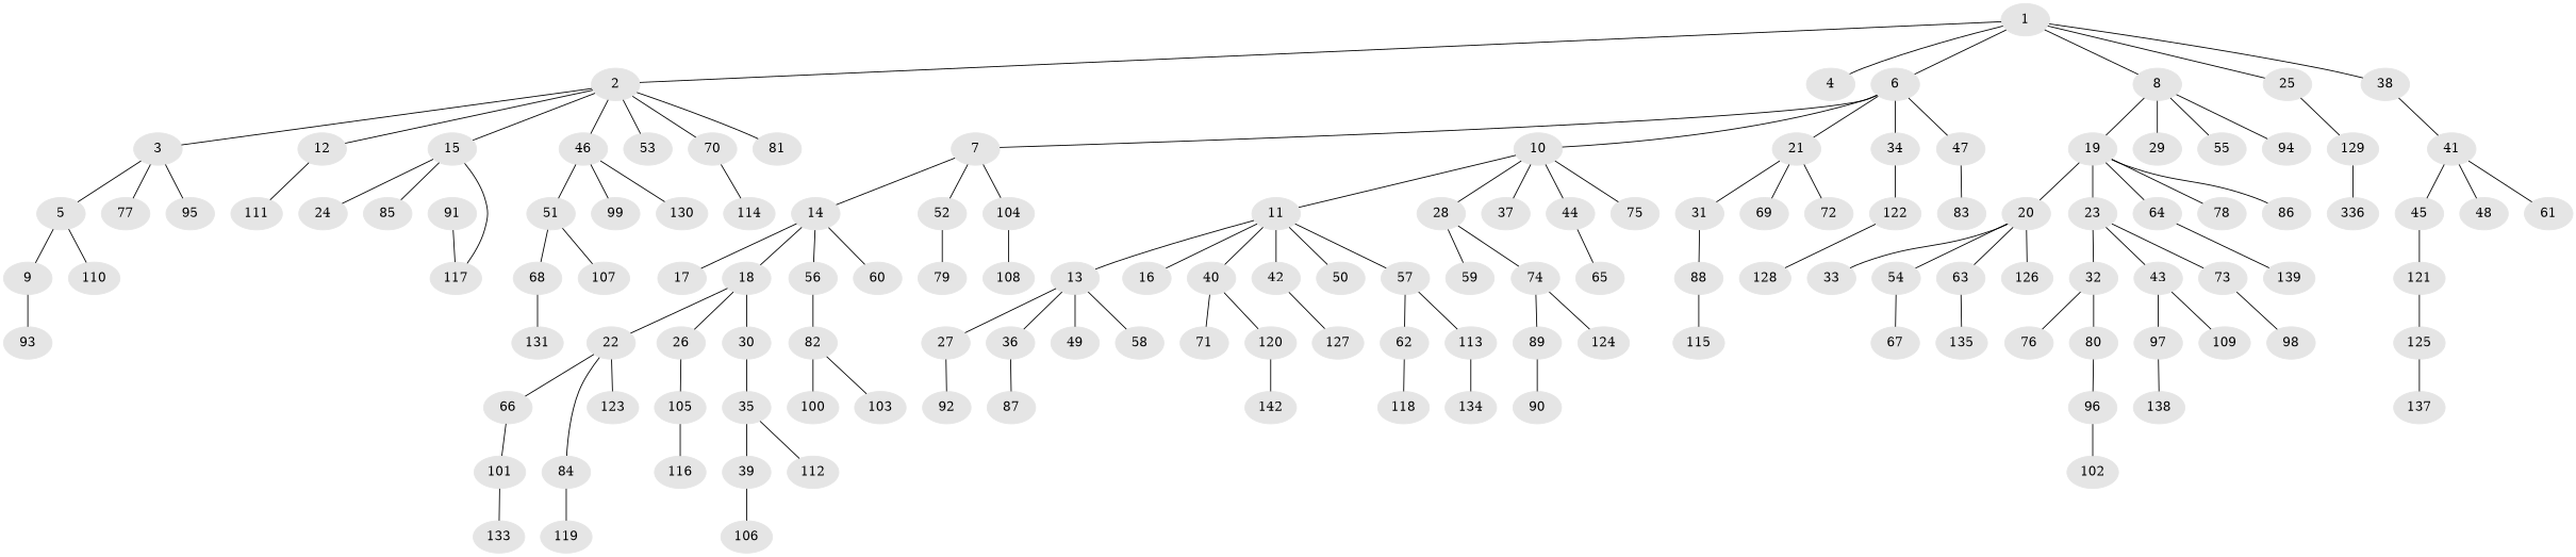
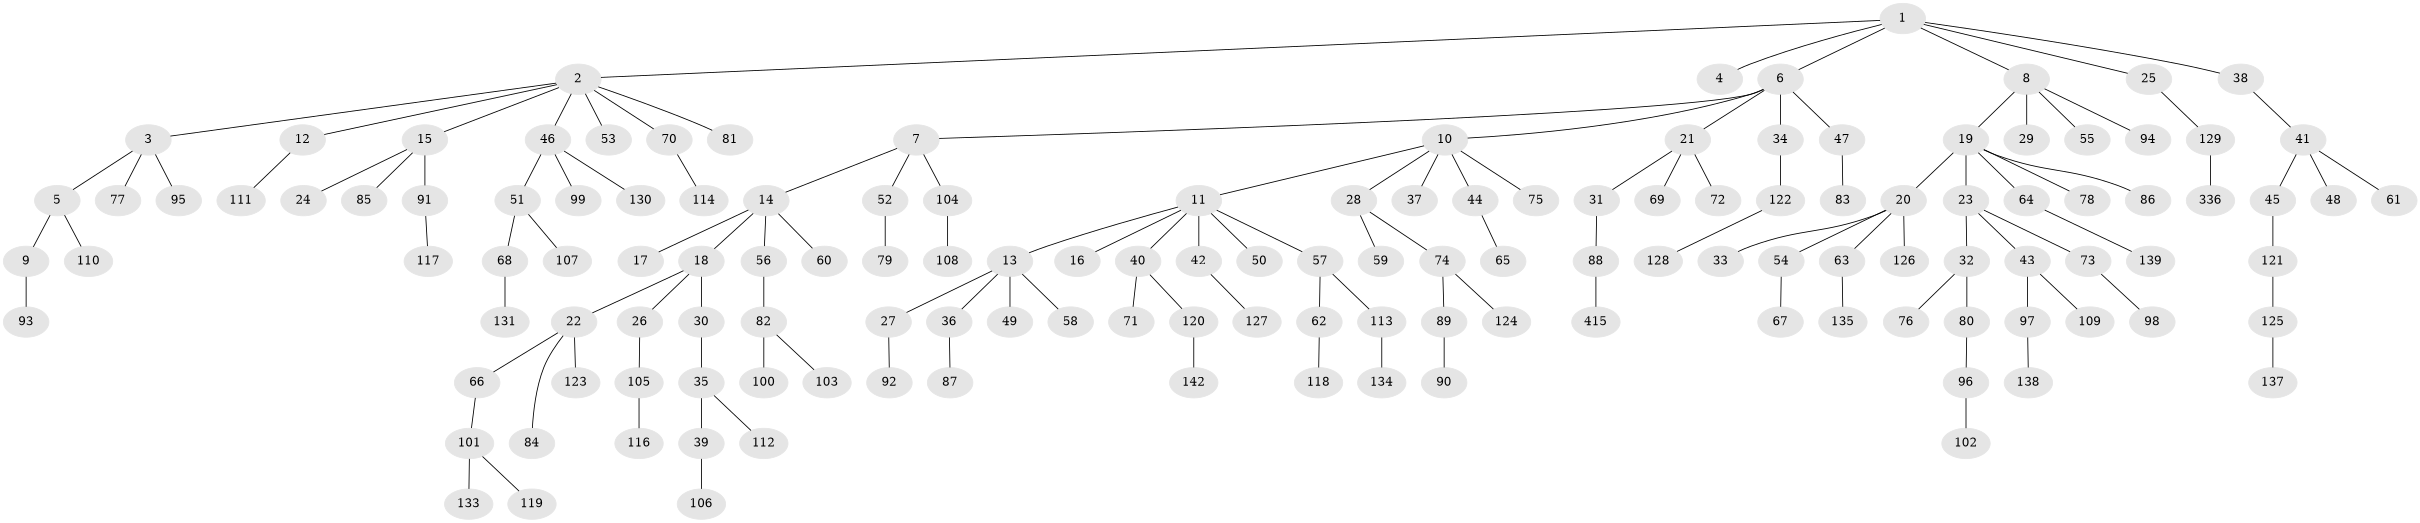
  graph {
    node [color=gray90 style=filled]
    1
    2
    4
    6
    8
    25
    38
    3
    12
    15
    46
    53
    70
    81
    7
    10
    21
    34
    47
    19
    29
    55
    94
    129
    41
    5
    77
    95
    111
    24
    85
    91
    51
    99
    130
    114
    9
    110
    93
    14
    52
    104
    11
    28
    37
    44
    75
    31
    69
    72
    122
    83
    17
    18
    56
    60
    79
    108
    20
    23
    64
    78
    86
    13
    16
    40
    42
    50
    57
    59
    74
    65
    27
    36
    49
    58
    71
    120
    127
    62
    113
    92
    87
    22
    26
    30
    82
    117
    66
    84
    123
    105
    35
    33
    54
    63
    126
    32
    43
    73
    139
    67
    135
    88
    101
    76
    80
    97
    109
    98
    n111 [label=336]
    116
    89
    124
    39
    112
-   115
+   115 [label=415]
    96
    128
    106
    45
    48
    61
    n124 [label=142]
    121
    138
    125
    68
    107
    131
    100
    103
    118
    134
    119
    133
    90
    102
    137
    1 -- 2
    1 -- 4
    1 -- 6
    1 -- 8
    1 -- 25
    1 -- 38
    2 -- 3
    2 -- 12
    2 -- 15
    2 -- 46
    2 -- 53
    2 -- 70
    2 -- 81
    6 -- 7
    6 -- 10
    6 -- 21
    6 -- 34
    6 -- 47
    8 -- 19
    8 -- 29
    8 -- 55
    8 -- 94
    25 -- 129
    38 -- 41
    3 -- 5
    3 -- 77
    3 -- 95
    12 -- 111
    15 -- 24
    15 -- 85
-   15 -- 117
+   15 -- 91
    46 -- 51
    46 -- 99
    46 -- 130
    70 -- 114
    7 -- 14
    7 -- 52
    7 -- 104
    10 -- 11
    10 -- 28
    10 -- 37
    10 -- 44
    10 -- 75
    21 -- 31
    21 -- 69
    21 -- 72
    34 -- 122
    47 -- 83
    19 -- 20
    19 -- 23
    19 -- 64
    19 -- 78
    19 -- 86
    129 -- n111
    41 -- 45
    41 -- 48
    41 -- 61
    5 -- 9
    5 -- 110
    91 -- 117
    51 -- 68
    51 -- 107
    9 -- 93
    14 -- 17
    14 -- 18
    14 -- 56
    14 -- 60
    52 -- 79
    104 -- 108
    11 -- 13
    11 -- 16
    11 -- 40
    11 -- 42
    11 -- 50
    11 -- 57
    28 -- 59
    28 -- 74
    44 -- 65
    31 -- 88
    122 -- 128
    18 -- 22
    18 -- 26
    18 -- 30
    56 -- 82
    20 -- 33
    20 -- 54
    20 -- 63
    20 -- 126
    23 -- 32
    23 -- 43
    23 -- 73
    64 -- 139
    13 -- 27
    13 -- 36
    13 -- 49
    13 -- 58
    40 -- 71
    40 -- 120
    42 -- 127
    57 -- 62
    57 -- 113
    74 -- 89
    74 -- 124
    27 -- 92
    36 -- 87
    120 -- n124
    62 -- 118
    113 -- 134
    22 -- 66
    22 -- 84
    22 -- 123
    26 -- 105
    30 -- 35
    82 -- 100
    82 -- 103
    66 -- 101
    105 -- 116
    35 -- 39
    35 -- 112
    54 -- 67
    63 -- 135
    32 -- 76
    32 -- 80
    43 -- 97
    43 -- 109
    73 -- 98
    88 -- 115
-   84 -- 119
+   101 -- 119
    101 -- 133
    80 -- 96
    97 -- 138
    89 -- 90
    39 -- 106
    96 -- 102
    45 -- 121
    121 -- 125
    125 -- 137
    68 -- 131
  }
